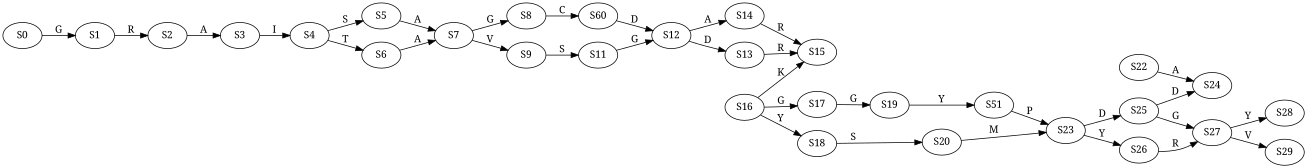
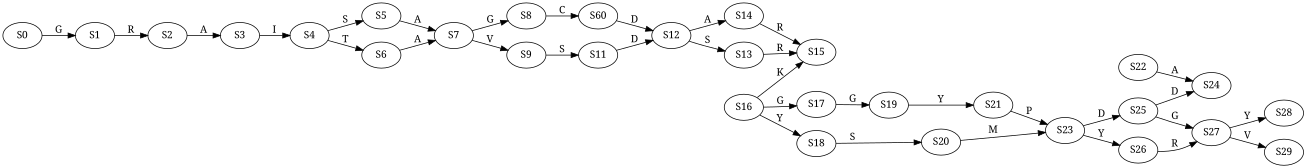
  strict digraph {
    fontname="Noto Serif"
    rankdir=LR
    node [fontname="Noto Serif"]
    edge [fontname="Noto Serif"]
    S0
    S1
    S2
    S3
    S4
    S5
    S6
    S7
    S8
    S9
    n11 [label=S60]
    S11
    S12
    S13
    S14
    S15
    S16
    S17
    S18
    S19
    S20
-   S21 [label=S51]
+   S21
    S23
    S22
    S24
    S25
    S26
    S27
    S28
    S29
    S0 -> S1 [label=G]
    S1 -> S2 [label=R]
    S2 -> S3 [label=A]
    S3 -> S4 [label=I]
    S4 -> S5 [label=S]
    S4 -> S6 [label=T]
    S5 -> S7 [label=A]
    S6 -> S7 [label=A]
    S7 -> S8 [label=G]
    S7 -> S9 [label=V]
    S8 -> n11 [label=C]
    S9 -> S11 [label=S]
    n11 -> S12 [label=D]
-   S11 -> S12 [label=G]
-   S12 -> S13 [label=D]
+   S11 -> S12 [label=D]
+   S12 -> S13 [label=S]
    S12 -> S14 [label=A]
    S13 -> S15 [label=R]
    S14 -> S15 [label=R]
    S16 -> S15 [label=K]
    S16 -> S17 [label=G]
    S16 -> S18 [label=Y]
    S17 -> S19 [label=G]
    S18 -> S20 [label=S]
    S19 -> S21 [label=Y]
    S20 -> S23 [label=M]
    S21 -> S23 [label=P]
    S23 -> S25 [label=D]
    S23 -> S26 [label=Y]
    S22 -> S24 [label=A]
    S25 -> S24 [label=D]
    S25 -> S27 [label=G]
    S26 -> S27 [label=R]
    S27 -> S28 [label=Y]
    S27 -> S29 [label=V]
  }
